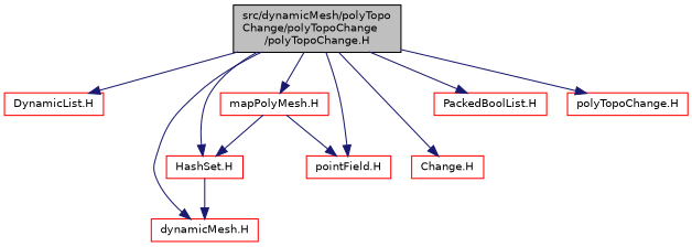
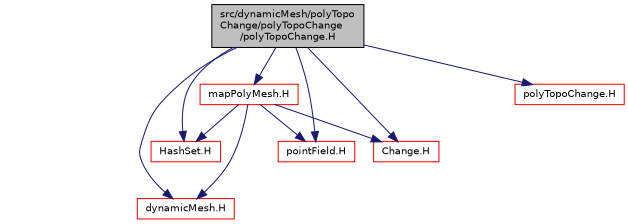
  digraph {
    node [color=red fontname=Helvetica fontsize=10 shape=record]
    edge [color=midnightblue fontname=Helvetica fontsize=10 labelfontname=Helvetica labelfontsize=10 style=solid]
    n1 [color=black fillcolor=grey75 fontcolor=black height=0.2 label="src/dynamicMesh/polyTopo\lChange/polyTopoChange\l/polyTopoChange.H" style=filled width=0.4]
-   n2 [height=0.2 label="DynamicList.H" width=0.4]
    n3 [height=0.2 label="dynamicMesh.H" width=0.4]
    n4 [height=0.2 label="pointField.H" width=0.4]
    n5 [height=0.2 label="Change.H" width=0.4]
    n6 [height=0.2 label="HashSet.H" width=0.4]
    n7 [height=0.2 label="mapPolyMesh.H" width=0.4]
-   n8 [height=0.2 label="PackedBoolList.H" width=0.4]
    n9 [height=0.2 label="polyTopoChange.H" width=0.4]
-   n1 -> n2
    n1 -> n3
    n1 -> n4
    n1 -> n5
    n1 -> n6
    n1 -> n7
-   n1 -> n8
    n1 -> n9
-   n6 -> n3
+   n7 -> n3
    n7 -> n4
+   n7 -> n5
    n7 -> n6
  }
